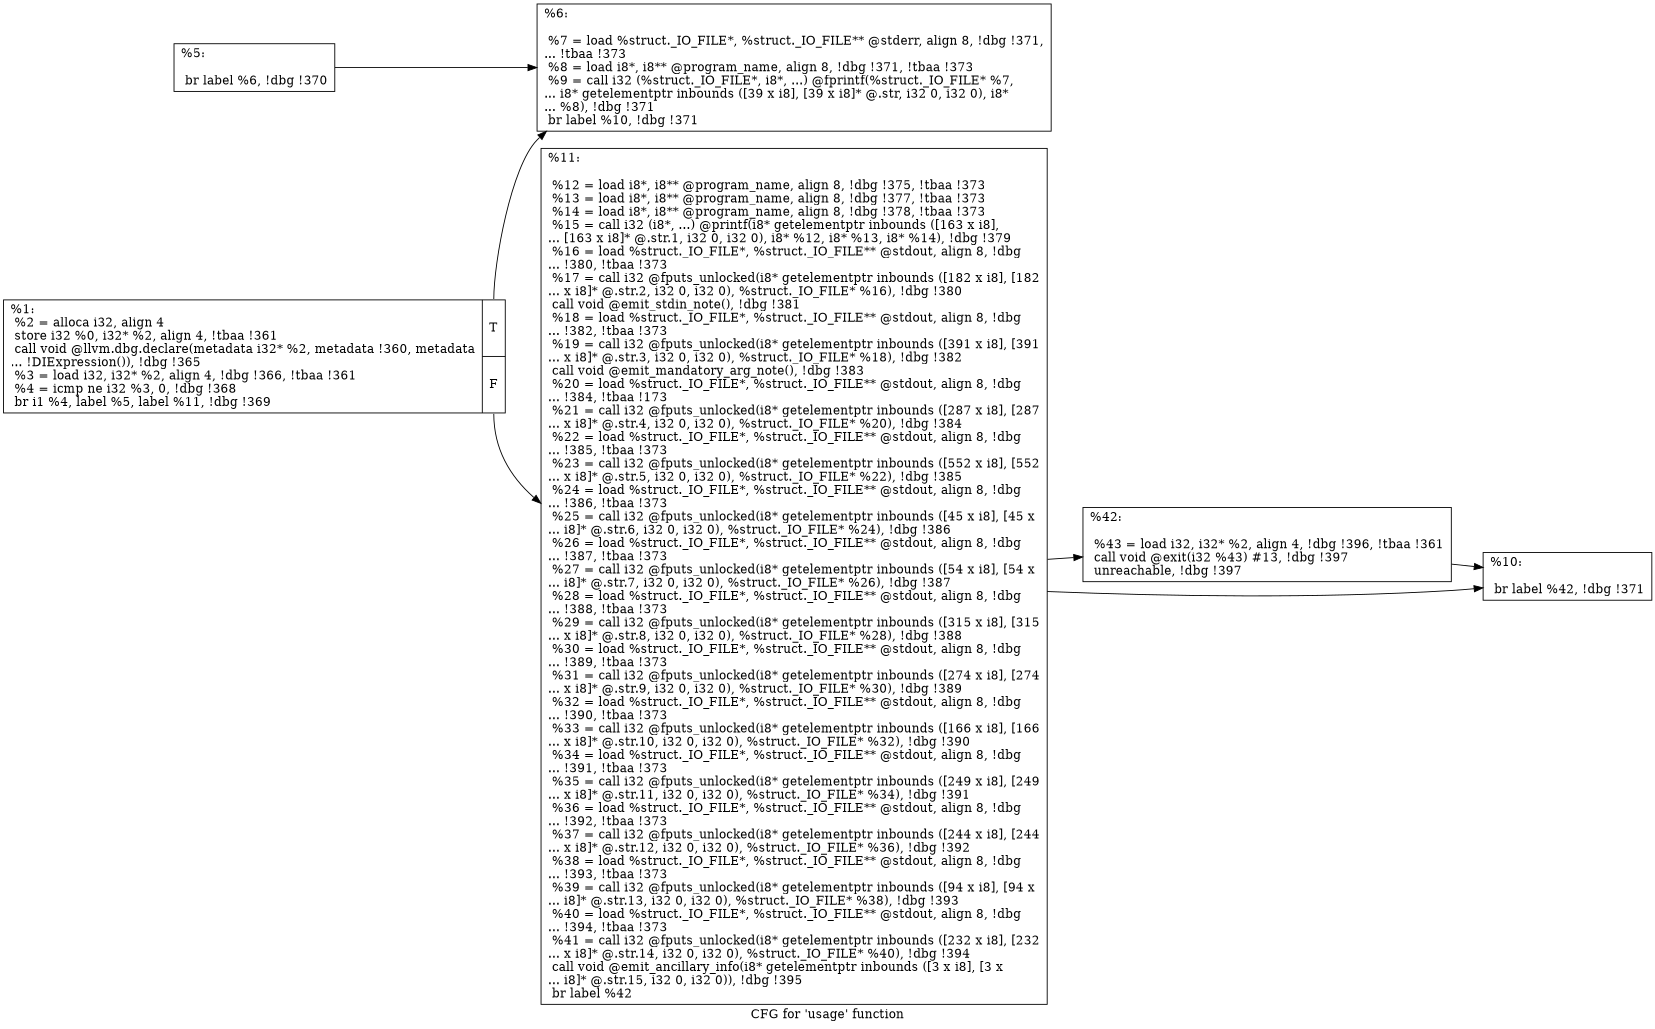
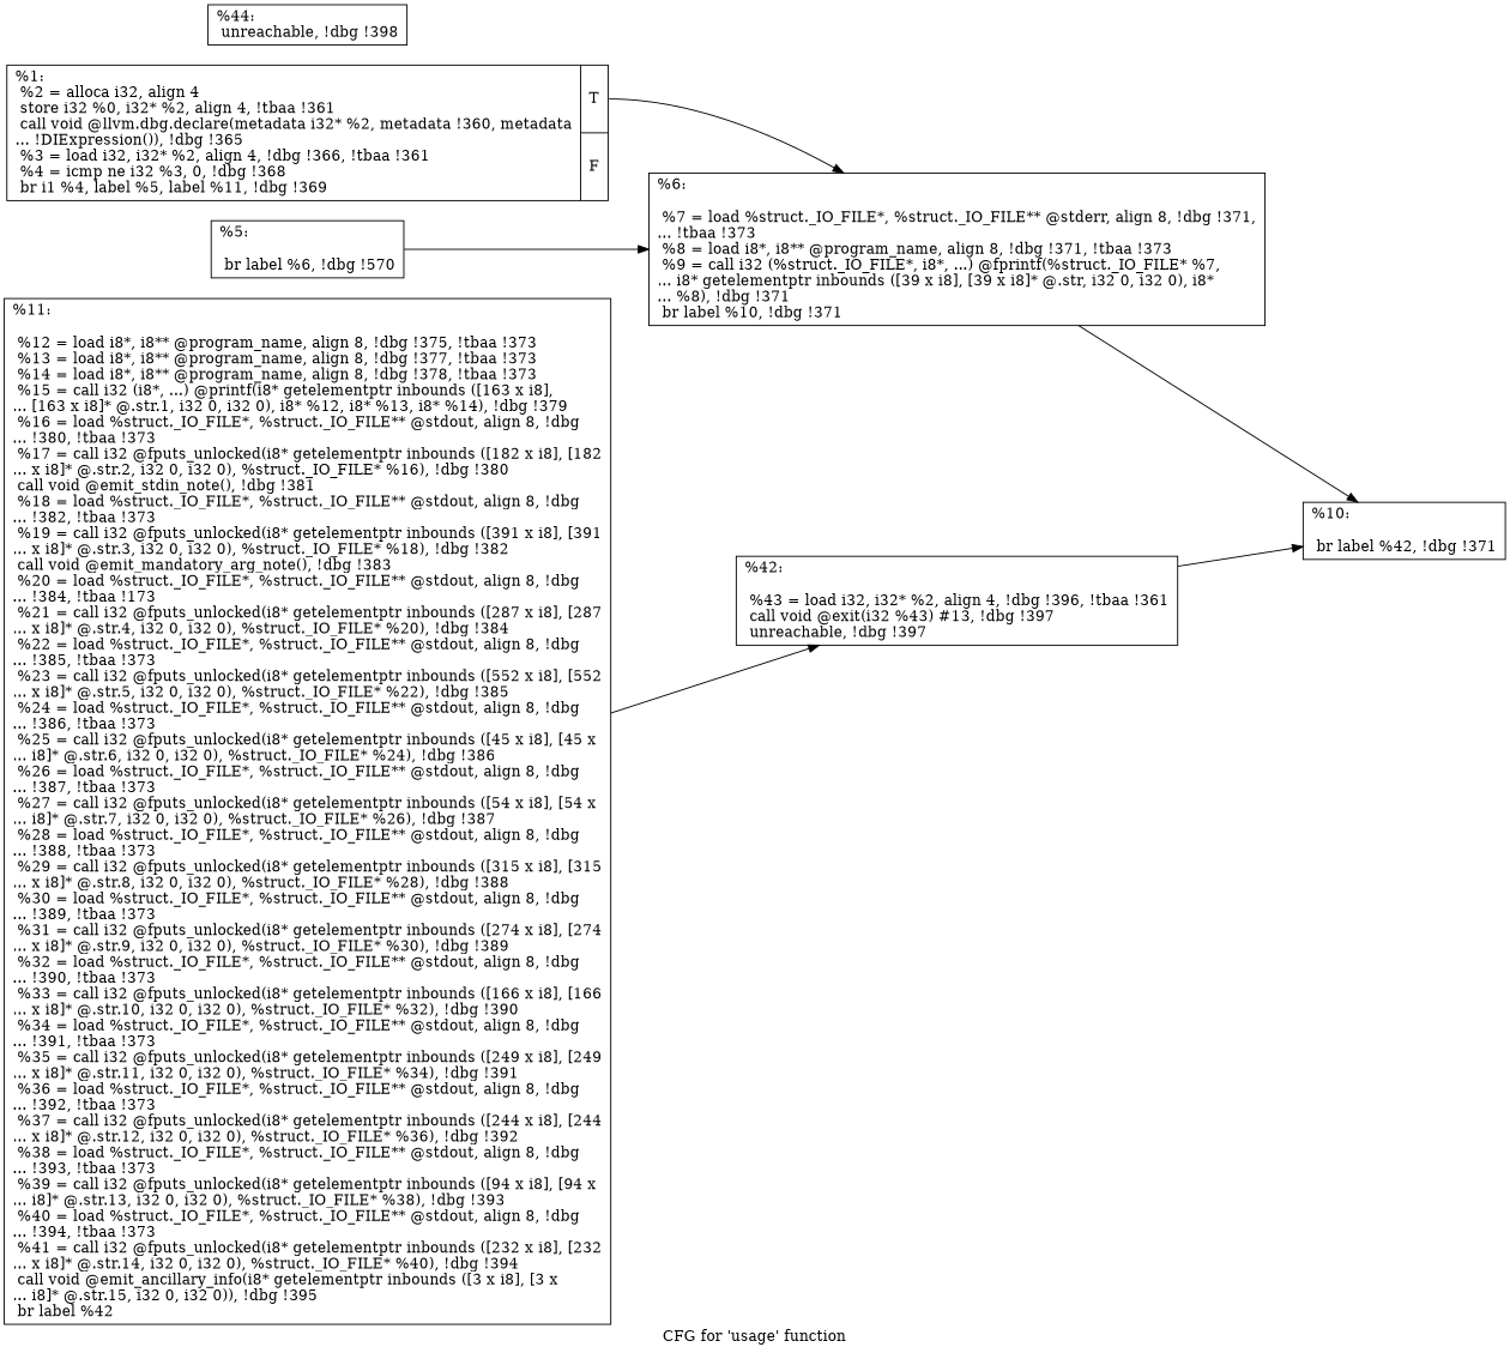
  digraph {
    label="CFG for 'usage' function"
    rankdir=LR
    node [shape=record]
    n1 [label="{%1:\l  %2 = alloca i32, align 4\l  store i32 %0, i32* %2, align 4, !tbaa !361\l  call void @llvm.dbg.declare(metadata i32* %2, metadata !360, metadata\l... !DIExpression()), !dbg !365\l  %3 = load i32, i32* %2, align 4, !dbg !366, !tbaa !361\l  %4 = icmp ne i32 %3, 0, !dbg !368\l  br i1 %4, label %5, label %11, !dbg !369\l|{<s0>T|<s1>F}}"]
    n2 [label="{%11:\l\l  %12 = load i8*, i8** @program_name, align 8, !dbg !375, !tbaa !373\l  %13 = load i8*, i8** @program_name, align 8, !dbg !377, !tbaa !373\l  %14 = load i8*, i8** @program_name, align 8, !dbg !378, !tbaa !373\l  %15 = call i32 (i8*, ...) @printf(i8* getelementptr inbounds ([163 x i8],\l... [163 x i8]* @.str.1, i32 0, i32 0), i8* %12, i8* %13, i8* %14), !dbg !379\l  %16 = load %struct._IO_FILE*, %struct._IO_FILE** @stdout, align 8, !dbg\l... !380, !tbaa !373\l  %17 = call i32 @fputs_unlocked(i8* getelementptr inbounds ([182 x i8], [182\l... x i8]* @.str.2, i32 0, i32 0), %struct._IO_FILE* %16), !dbg !380\l  call void @emit_stdin_note(), !dbg !381\l  %18 = load %struct._IO_FILE*, %struct._IO_FILE** @stdout, align 8, !dbg\l... !382, !tbaa !373\l  %19 = call i32 @fputs_unlocked(i8* getelementptr inbounds ([391 x i8], [391\l... x i8]* @.str.3, i32 0, i32 0), %struct._IO_FILE* %18), !dbg !382\l  call void @emit_mandatory_arg_note(), !dbg !383\l  %20 = load %struct._IO_FILE*, %struct._IO_FILE** @stdout, align 8, !dbg\l... !384, !tbaa !173\l  %21 = call i32 @fputs_unlocked(i8* getelementptr inbounds ([287 x i8], [287\l... x i8]* @.str.4, i32 0, i32 0), %struct._IO_FILE* %20), !dbg !384\l  %22 = load %struct._IO_FILE*, %struct._IO_FILE** @stdout, align 8, !dbg\l... !385, !tbaa !373\l  %23 = call i32 @fputs_unlocked(i8* getelementptr inbounds ([552 x i8], [552\l... x i8]* @.str.5, i32 0, i32 0), %struct._IO_FILE* %22), !dbg !385\l  %24 = load %struct._IO_FILE*, %struct._IO_FILE** @stdout, align 8, !dbg\l... !386, !tbaa !373\l  %25 = call i32 @fputs_unlocked(i8* getelementptr inbounds ([45 x i8], [45 x\l... i8]* @.str.6, i32 0, i32 0), %struct._IO_FILE* %24), !dbg !386\l  %26 = load %struct._IO_FILE*, %struct._IO_FILE** @stdout, align 8, !dbg\l... !387, !tbaa !373\l  %27 = call i32 @fputs_unlocked(i8* getelementptr inbounds ([54 x i8], [54 x\l... i8]* @.str.7, i32 0, i32 0), %struct._IO_FILE* %26), !dbg !387\l  %28 = load %struct._IO_FILE*, %struct._IO_FILE** @stdout, align 8, !dbg\l... !388, !tbaa !373\l  %29 = call i32 @fputs_unlocked(i8* getelementptr inbounds ([315 x i8], [315\l... x i8]* @.str.8, i32 0, i32 0), %struct._IO_FILE* %28), !dbg !388\l  %30 = load %struct._IO_FILE*, %struct._IO_FILE** @stdout, align 8, !dbg\l... !389, !tbaa !373\l  %31 = call i32 @fputs_unlocked(i8* getelementptr inbounds ([274 x i8], [274\l... x i8]* @.str.9, i32 0, i32 0), %struct._IO_FILE* %30), !dbg !389\l  %32 = load %struct._IO_FILE*, %struct._IO_FILE** @stdout, align 8, !dbg\l... !390, !tbaa !373\l  %33 = call i32 @fputs_unlocked(i8* getelementptr inbounds ([166 x i8], [166\l... x i8]* @.str.10, i32 0, i32 0), %struct._IO_FILE* %32), !dbg !390\l  %34 = load %struct._IO_FILE*, %struct._IO_FILE** @stdout, align 8, !dbg\l... !391, !tbaa !373\l  %35 = call i32 @fputs_unlocked(i8* getelementptr inbounds ([249 x i8], [249\l... x i8]* @.str.11, i32 0, i32 0), %struct._IO_FILE* %34), !dbg !391\l  %36 = load %struct._IO_FILE*, %struct._IO_FILE** @stdout, align 8, !dbg\l... !392, !tbaa !373\l  %37 = call i32 @fputs_unlocked(i8* getelementptr inbounds ([244 x i8], [244\l... x i8]* @.str.12, i32 0, i32 0), %struct._IO_FILE* %36), !dbg !392\l  %38 = load %struct._IO_FILE*, %struct._IO_FILE** @stdout, align 8, !dbg\l... !393, !tbaa !373\l  %39 = call i32 @fputs_unlocked(i8* getelementptr inbounds ([94 x i8], [94 x\l... i8]* @.str.13, i32 0, i32 0), %struct._IO_FILE* %38), !dbg !393\l  %40 = load %struct._IO_FILE*, %struct._IO_FILE** @stdout, align 8, !dbg\l... !394, !tbaa !373\l  %41 = call i32 @fputs_unlocked(i8* getelementptr inbounds ([232 x i8], [232\l... x i8]* @.str.14, i32 0, i32 0), %struct._IO_FILE* %40), !dbg !394\l  call void @emit_ancillary_info(i8* getelementptr inbounds ([3 x i8], [3 x\l... i8]* @.str.15, i32 0, i32 0)), !dbg !395\l  br label %42\l}"]
    n3 [label="{%6:\l\l  %7 = load %struct._IO_FILE*, %struct._IO_FILE** @stderr, align 8, !dbg !371,\l... !tbaa !373\l  %8 = load i8*, i8** @program_name, align 8, !dbg !371, !tbaa !373\l  %9 = call i32 (%struct._IO_FILE*, i8*, ...) @fprintf(%struct._IO_FILE* %7,\l... i8* getelementptr inbounds ([39 x i8], [39 x i8]* @.str, i32 0, i32 0), i8*\l... %8), !dbg !371\l  br label %10, !dbg !371\l}"]
-   n4 [label="{%5:\l\l  br label %6, !dbg !370\l}"]
+   n4 [label="{%5:\l\l  br label %6, !dbg !570\l}"]
    n5 [label="{%42:\l\l  %43 = load i32, i32* %2, align 4, !dbg !396, !tbaa !361\l  call void @exit(i32 %43) #13, !dbg !397\l  unreachable, !dbg !397\l}"]
    n6 [label="{%10:\l\l  br label %42, !dbg !371\l}"]
-   n1 -> n2 [tailport=s1]
+   n7 [label="{%44:                                                  \l  unreachable, !dbg !398\l}"]
    n1 -> n3 [tailport=s0]
    n2 -> n5
-   n2 -> n6
+   n3 -> n6
    n4 -> n3
    n5 -> n6
  }
